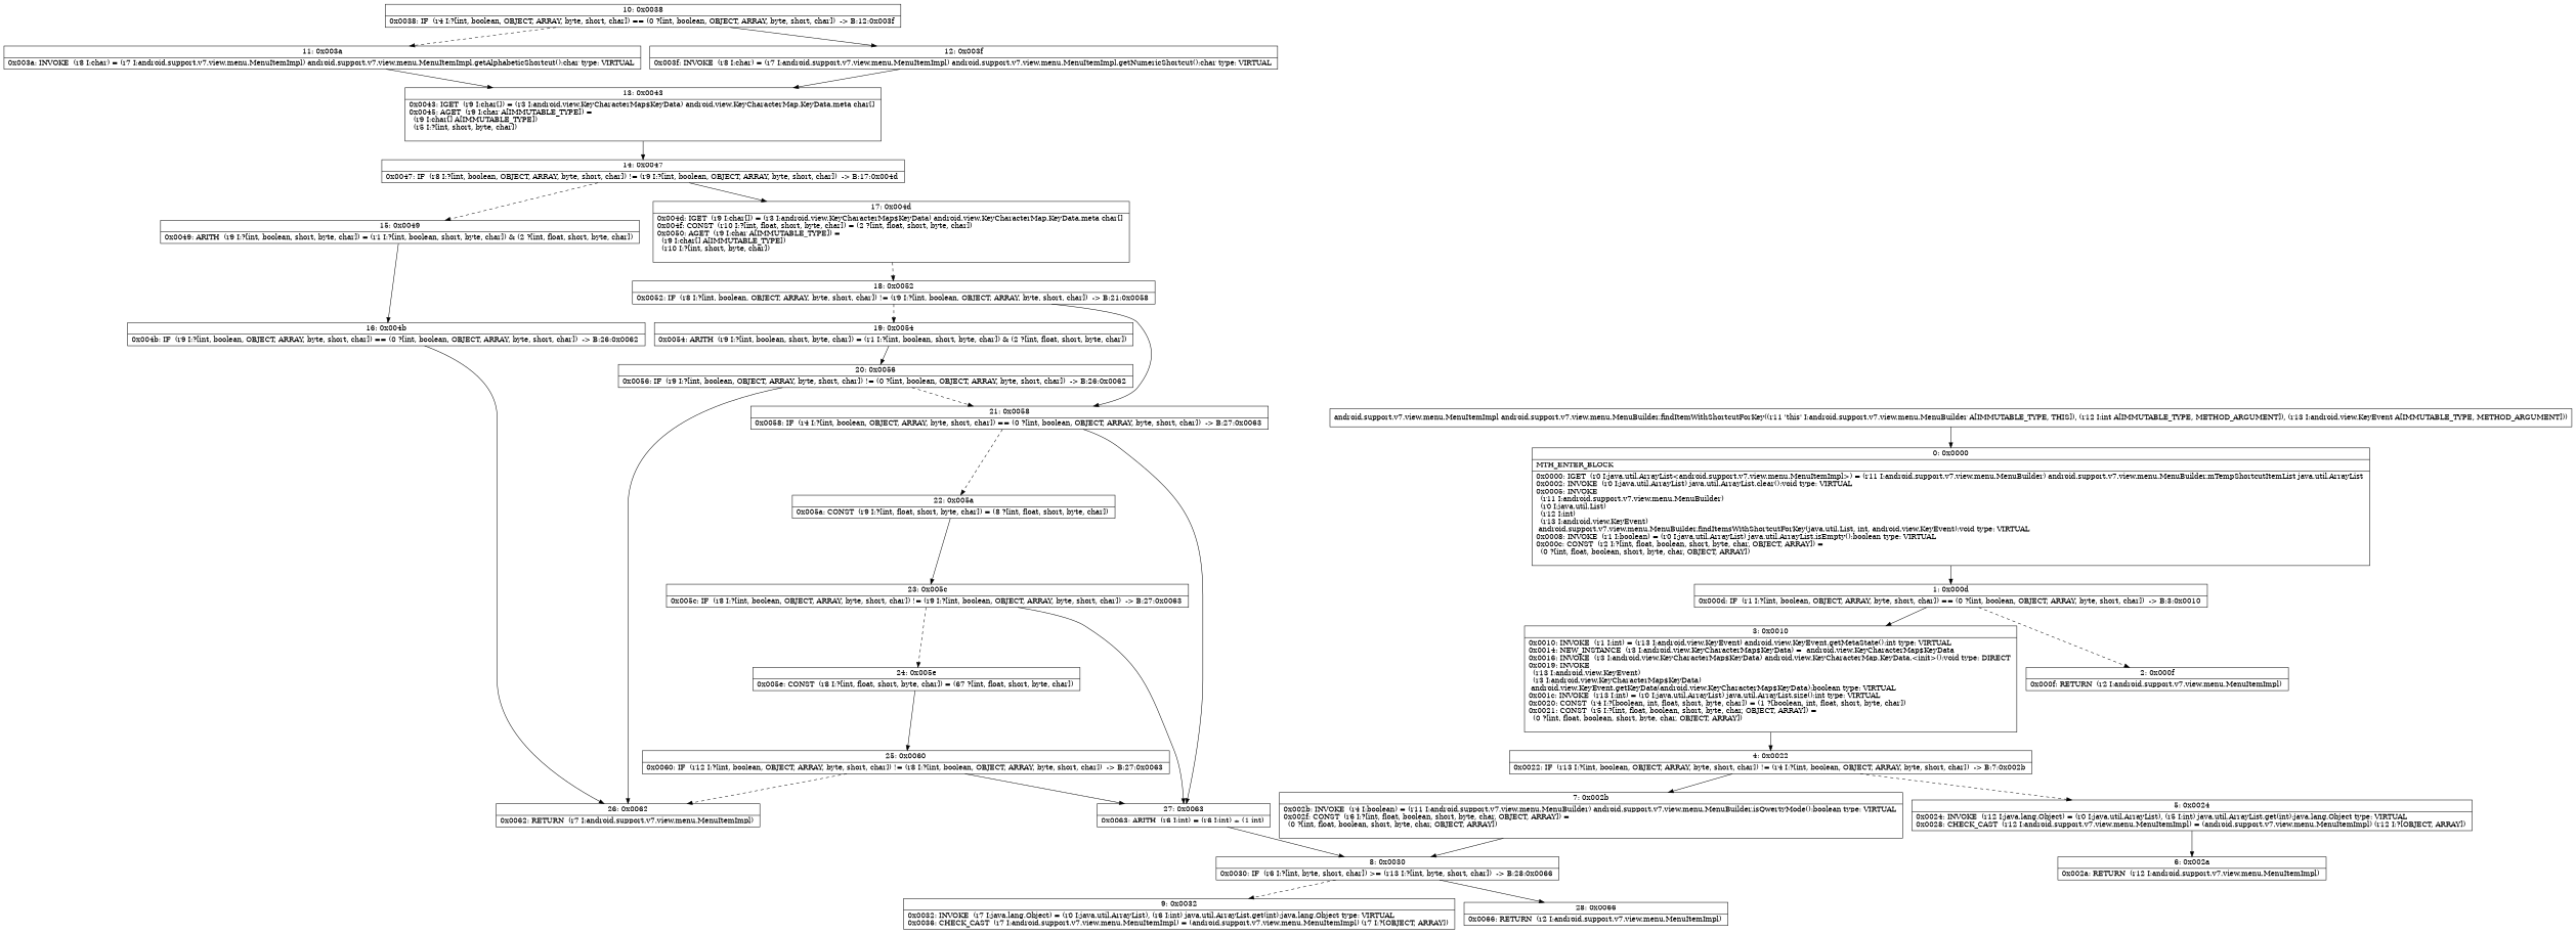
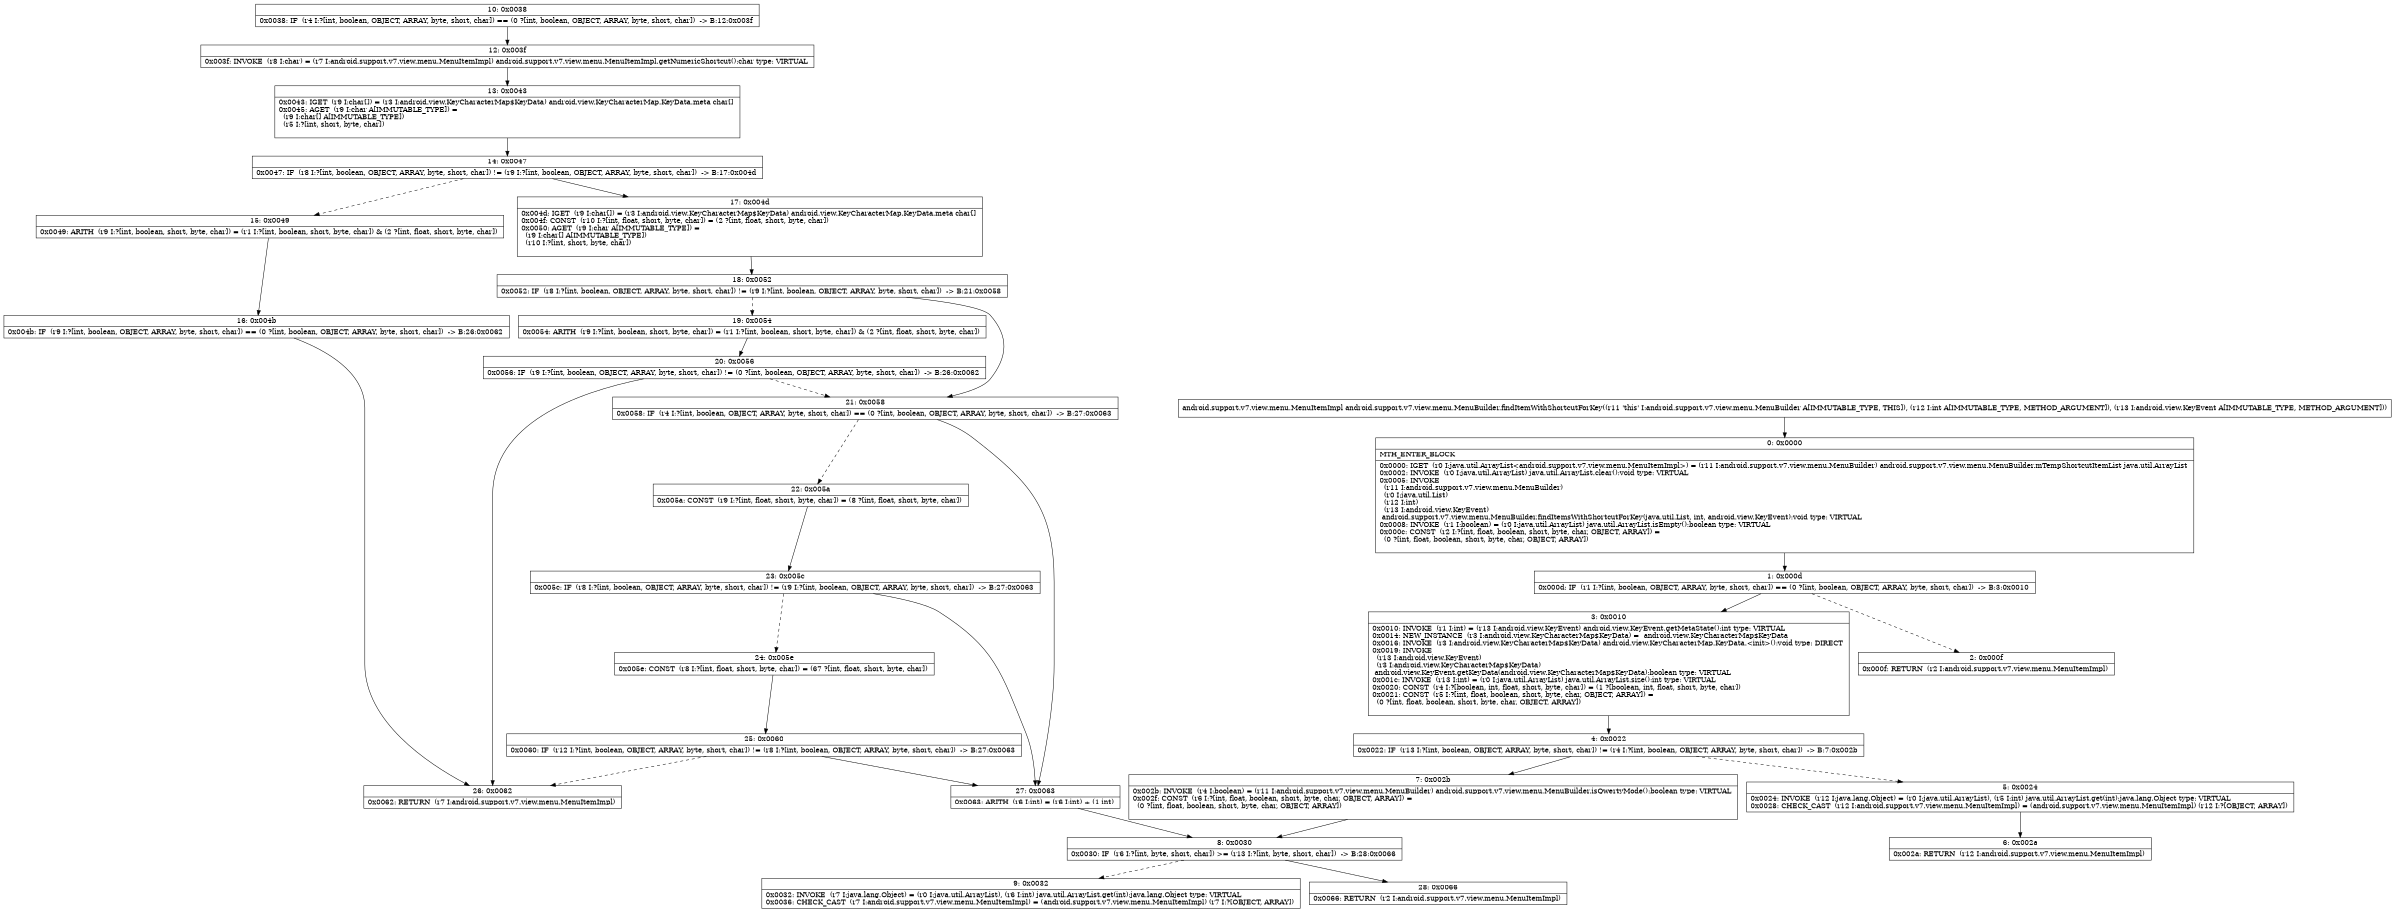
  digraph {
    node [shape=record]
    n1 [label="{0\:\ 0x0000|MTH_ENTER_BLOCK\l|0x0000: IGET  (r0 I:java.util.ArrayList\<android.support.v7.view.menu.MenuItemImpl\>) = (r11 I:android.support.v7.view.menu.MenuBuilder) android.support.v7.view.menu.MenuBuilder.mTempShortcutItemList java.util.ArrayList \l0x0002: INVOKE  (r0 I:java.util.ArrayList) java.util.ArrayList.clear():void type: VIRTUAL \l0x0005: INVOKE  \l  (r11 I:android.support.v7.view.menu.MenuBuilder)\l  (r0 I:java.util.List)\l  (r12 I:int)\l  (r13 I:android.view.KeyEvent)\l android.support.v7.view.menu.MenuBuilder.findItemsWithShortcutForKey(java.util.List, int, android.view.KeyEvent):void type: VIRTUAL \l0x0008: INVOKE  (r1 I:boolean) = (r0 I:java.util.ArrayList) java.util.ArrayList.isEmpty():boolean type: VIRTUAL \l0x000c: CONST  (r2 I:?[int, float, boolean, short, byte, char, OBJECT, ARRAY]) = \l  (0 ?[int, float, boolean, short, byte, char, OBJECT, ARRAY])\l \l}"]
    n2 [label="{1\:\ 0x000d|0x000d: IF  (r1 I:?[int, boolean, OBJECT, ARRAY, byte, short, char]) == (0 ?[int, boolean, OBJECT, ARRAY, byte, short, char])  \-\> B:3:0x0010 \l}"]
    n3 [label="{2\:\ 0x000f|0x000f: RETURN  (r2 I:android.support.v7.view.menu.MenuItemImpl) \l}"]
    n4 [label="{3\:\ 0x0010|0x0010: INVOKE  (r1 I:int) = (r13 I:android.view.KeyEvent) android.view.KeyEvent.getMetaState():int type: VIRTUAL \l0x0014: NEW_INSTANCE  (r3 I:android.view.KeyCharacterMap$KeyData) =  android.view.KeyCharacterMap$KeyData \l0x0016: INVOKE  (r3 I:android.view.KeyCharacterMap$KeyData) android.view.KeyCharacterMap.KeyData.\<init\>():void type: DIRECT \l0x0019: INVOKE  \l  (r13 I:android.view.KeyEvent)\l  (r3 I:android.view.KeyCharacterMap$KeyData)\l android.view.KeyEvent.getKeyData(android.view.KeyCharacterMap$KeyData):boolean type: VIRTUAL \l0x001c: INVOKE  (r13 I:int) = (r0 I:java.util.ArrayList) java.util.ArrayList.size():int type: VIRTUAL \l0x0020: CONST  (r4 I:?[boolean, int, float, short, byte, char]) = (1 ?[boolean, int, float, short, byte, char]) \l0x0021: CONST  (r5 I:?[int, float, boolean, short, byte, char, OBJECT, ARRAY]) = \l  (0 ?[int, float, boolean, short, byte, char, OBJECT, ARRAY])\l \l}"]
    n5 [label="{4\:\ 0x0022|0x0022: IF  (r13 I:?[int, boolean, OBJECT, ARRAY, byte, short, char]) != (r4 I:?[int, boolean, OBJECT, ARRAY, byte, short, char])  \-\> B:7:0x002b \l}"]
    n6 [label="{5\:\ 0x0024|0x0024: INVOKE  (r12 I:java.lang.Object) = (r0 I:java.util.ArrayList), (r5 I:int) java.util.ArrayList.get(int):java.lang.Object type: VIRTUAL \l0x0028: CHECK_CAST  (r12 I:android.support.v7.view.menu.MenuItemImpl) = (android.support.v7.view.menu.MenuItemImpl) (r12 I:?[OBJECT, ARRAY]) \l}"]
    n7 [label="{7\:\ 0x002b|0x002b: INVOKE  (r4 I:boolean) = (r11 I:android.support.v7.view.menu.MenuBuilder) android.support.v7.view.menu.MenuBuilder.isQwertyMode():boolean type: VIRTUAL \l0x002f: CONST  (r6 I:?[int, float, boolean, short, byte, char, OBJECT, ARRAY]) = \l  (0 ?[int, float, boolean, short, byte, char, OBJECT, ARRAY])\l \l}"]
    n8 [label="{6\:\ 0x002a|0x002a: RETURN  (r12 I:android.support.v7.view.menu.MenuItemImpl) \l}"]
    n9 [label="{8\:\ 0x0030|0x0030: IF  (r6 I:?[int, byte, short, char]) \>= (r13 I:?[int, byte, short, char])  \-\> B:28:0x0066 \l}"]
    n10 [label="{9\:\ 0x0032|0x0032: INVOKE  (r7 I:java.lang.Object) = (r0 I:java.util.ArrayList), (r6 I:int) java.util.ArrayList.get(int):java.lang.Object type: VIRTUAL \l0x0036: CHECK_CAST  (r7 I:android.support.v7.view.menu.MenuItemImpl) = (android.support.v7.view.menu.MenuItemImpl) (r7 I:?[OBJECT, ARRAY]) \l}"]
    n11 [label="{28\:\ 0x0066|0x0066: RETURN  (r2 I:android.support.v7.view.menu.MenuItemImpl) \l}"]
    n12 [label="{10\:\ 0x0038|0x0038: IF  (r4 I:?[int, boolean, OBJECT, ARRAY, byte, short, char]) == (0 ?[int, boolean, OBJECT, ARRAY, byte, short, char])  \-\> B:12:0x003f \l}"]
-   n13 [label="{11\:\ 0x003a|0x003a: INVOKE  (r8 I:char) = (r7 I:android.support.v7.view.menu.MenuItemImpl) android.support.v7.view.menu.MenuItemImpl.getAlphabeticShortcut():char type: VIRTUAL \l}"]
    n14 [label="{12\:\ 0x003f|0x003f: INVOKE  (r8 I:char) = (r7 I:android.support.v7.view.menu.MenuItemImpl) android.support.v7.view.menu.MenuItemImpl.getNumericShortcut():char type: VIRTUAL \l}"]
    n15 [label="{13\:\ 0x0043|0x0043: IGET  (r9 I:char[]) = (r3 I:android.view.KeyCharacterMap$KeyData) android.view.KeyCharacterMap.KeyData.meta char[] \l0x0045: AGET  (r9 I:char A[IMMUTABLE_TYPE]) = \l  (r9 I:char[] A[IMMUTABLE_TYPE])\l  (r5 I:?[int, short, byte, char])\l \l}"]
    n16 [label="{14\:\ 0x0047|0x0047: IF  (r8 I:?[int, boolean, OBJECT, ARRAY, byte, short, char]) != (r9 I:?[int, boolean, OBJECT, ARRAY, byte, short, char])  \-\> B:17:0x004d \l}"]
    n17 [label="{15\:\ 0x0049|0x0049: ARITH  (r9 I:?[int, boolean, short, byte, char]) = (r1 I:?[int, boolean, short, byte, char]) & (2 ?[int, float, short, byte, char]) \l}"]
    n18 [label="{17\:\ 0x004d|0x004d: IGET  (r9 I:char[]) = (r3 I:android.view.KeyCharacterMap$KeyData) android.view.KeyCharacterMap.KeyData.meta char[] \l0x004f: CONST  (r10 I:?[int, float, short, byte, char]) = (2 ?[int, float, short, byte, char]) \l0x0050: AGET  (r9 I:char A[IMMUTABLE_TYPE]) = \l  (r9 I:char[] A[IMMUTABLE_TYPE])\l  (r10 I:?[int, short, byte, char])\l \l}"]
    n19 [label="{16\:\ 0x004b|0x004b: IF  (r9 I:?[int, boolean, OBJECT, ARRAY, byte, short, char]) == (0 ?[int, boolean, OBJECT, ARRAY, byte, short, char])  \-\> B:26:0x0062 \l}"]
    n20 [label="{18\:\ 0x0052|0x0052: IF  (r8 I:?[int, boolean, OBJECT, ARRAY, byte, short, char]) != (r9 I:?[int, boolean, OBJECT, ARRAY, byte, short, char])  \-\> B:21:0x0058 \l}"]
    n21 [label="{26\:\ 0x0062|0x0062: RETURN  (r7 I:android.support.v7.view.menu.MenuItemImpl) \l}"]
    n22 [label="{19\:\ 0x0054|0x0054: ARITH  (r9 I:?[int, boolean, short, byte, char]) = (r1 I:?[int, boolean, short, byte, char]) & (2 ?[int, float, short, byte, char]) \l}"]
    n23 [label="{21\:\ 0x0058|0x0058: IF  (r4 I:?[int, boolean, OBJECT, ARRAY, byte, short, char]) == (0 ?[int, boolean, OBJECT, ARRAY, byte, short, char])  \-\> B:27:0x0063 \l}"]
    n24 [label="{20\:\ 0x0056|0x0056: IF  (r9 I:?[int, boolean, OBJECT, ARRAY, byte, short, char]) != (0 ?[int, boolean, OBJECT, ARRAY, byte, short, char])  \-\> B:26:0x0062 \l}"]
    n25 [label="{22\:\ 0x005a|0x005a: CONST  (r9 I:?[int, float, short, byte, char]) = (8 ?[int, float, short, byte, char]) \l}"]
    n26 [label="{27\:\ 0x0063|0x0063: ARITH  (r6 I:int) = (r6 I:int) + (1 int) \l}"]
    n27 [label="{23\:\ 0x005c|0x005c: IF  (r8 I:?[int, boolean, OBJECT, ARRAY, byte, short, char]) != (r9 I:?[int, boolean, OBJECT, ARRAY, byte, short, char])  \-\> B:27:0x0063 \l}"]
    n28 [label="{24\:\ 0x005e|0x005e: CONST  (r8 I:?[int, float, short, byte, char]) = (67 ?[int, float, short, byte, char]) \l}"]
    n29 [label="{25\:\ 0x0060|0x0060: IF  (r12 I:?[int, boolean, OBJECT, ARRAY, byte, short, char]) != (r8 I:?[int, boolean, OBJECT, ARRAY, byte, short, char])  \-\> B:27:0x0063 \l}"]
    n30 [label="{android.support.v7.view.menu.MenuItemImpl android.support.v7.view.menu.MenuBuilder.findItemWithShortcutForKey((r11 'this' I:android.support.v7.view.menu.MenuBuilder A[IMMUTABLE_TYPE, THIS]), (r12 I:int A[IMMUTABLE_TYPE, METHOD_ARGUMENT]), (r13 I:android.view.KeyEvent A[IMMUTABLE_TYPE, METHOD_ARGUMENT])) }"]
    n1 -> n2
    n2 -> n3 [style=dashed]
    n2 -> n4
    n4 -> n5
    n5 -> n6 [style=dashed]
    n5 -> n7
    n6 -> n8
    n7 -> n9
    n9 -> n10 [style=dashed]
    n9 -> n11
-   n12 -> n13 [style=dashed]
    n12 -> n14
-   n13 -> n15
    n14 -> n15
    n15 -> n16
    n16 -> n17 [style=dashed]
    n16 -> n18
    n17 -> n19
-   n18 -> n20 [style=dashed]
+   n18 -> n20
    n19 -> n21
    n20 -> n22 [style=dashed]
    n20 -> n23
    n22 -> n24
    n23 -> n25 [style=dashed]
    n23 -> n26
    n24 -> n21
    n24 -> n23 [style=dashed]
    n25 -> n27
    n26 -> n9
    n27 -> n26
    n27 -> n28 [style=dashed]
    n28 -> n29
    n29 -> n21 [style=dashed]
    n29 -> n26
    n30 -> n1
  }
